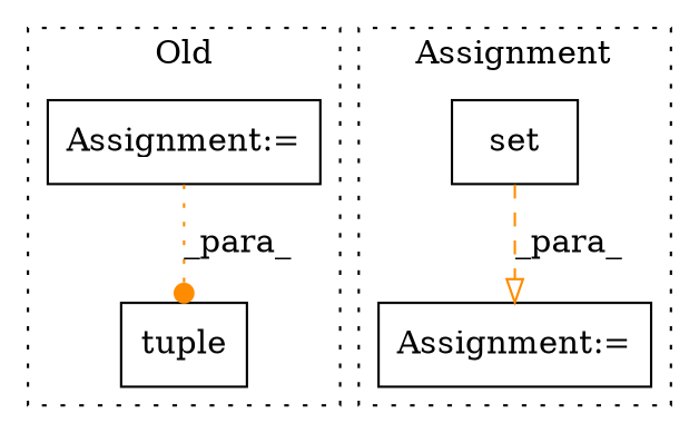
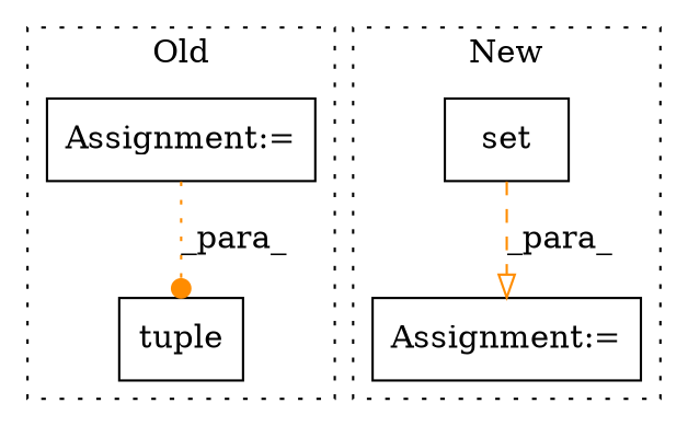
  digraph {
    node [a=32 shape=box]
    edge [color=darkorange]
    n1 [l="6,1" label=tuple s="4814,4826"]
    n2 [a=7 l=12 label="Assignment:=" s=4473]
    n3 [l="15,-5" label=set s="4767,4976"]
    n4 [a=7 l=1 label="Assignment:=" s=4766]
    subgraph cluster_1 {
      label=Old
      style=dotted
      n1
      n2
    }
    subgraph cluster_2 {
-     label=Assignment
+     label=New
      style=dotted
      n3
      n4
    }
    n2 -> n1 [label=_para_ style=dotted arrowhead=dot]
    n3 -> n4 [label=_para_ style=dashed arrowhead=onormal]
  }
